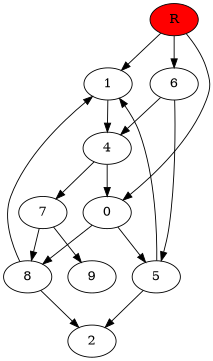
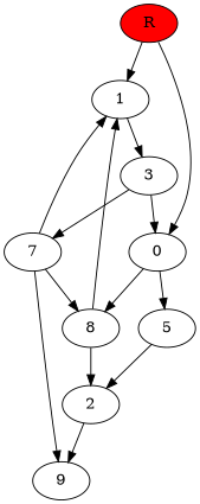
  digraph {
    1
-   4
+   4 [label=3]
    n3 [label=0]
    7
    2
    9
    5
    8
-   6
    R [fillcolor="#ff0000" style=filled]
    1 -> 4
    4 -> n3
    4 -> 7
    n3 -> 5
    n3 -> 8
    7 -> 9
    7 -> 8
-   5 -> 1
+   2 -> 9
+   7 -> 1
    5 -> 2
    8 -> 1
    8 -> 2
-   6 -> 4
-   6 -> 5
    R -> 1
    R -> n3
-   R -> 6
  }
